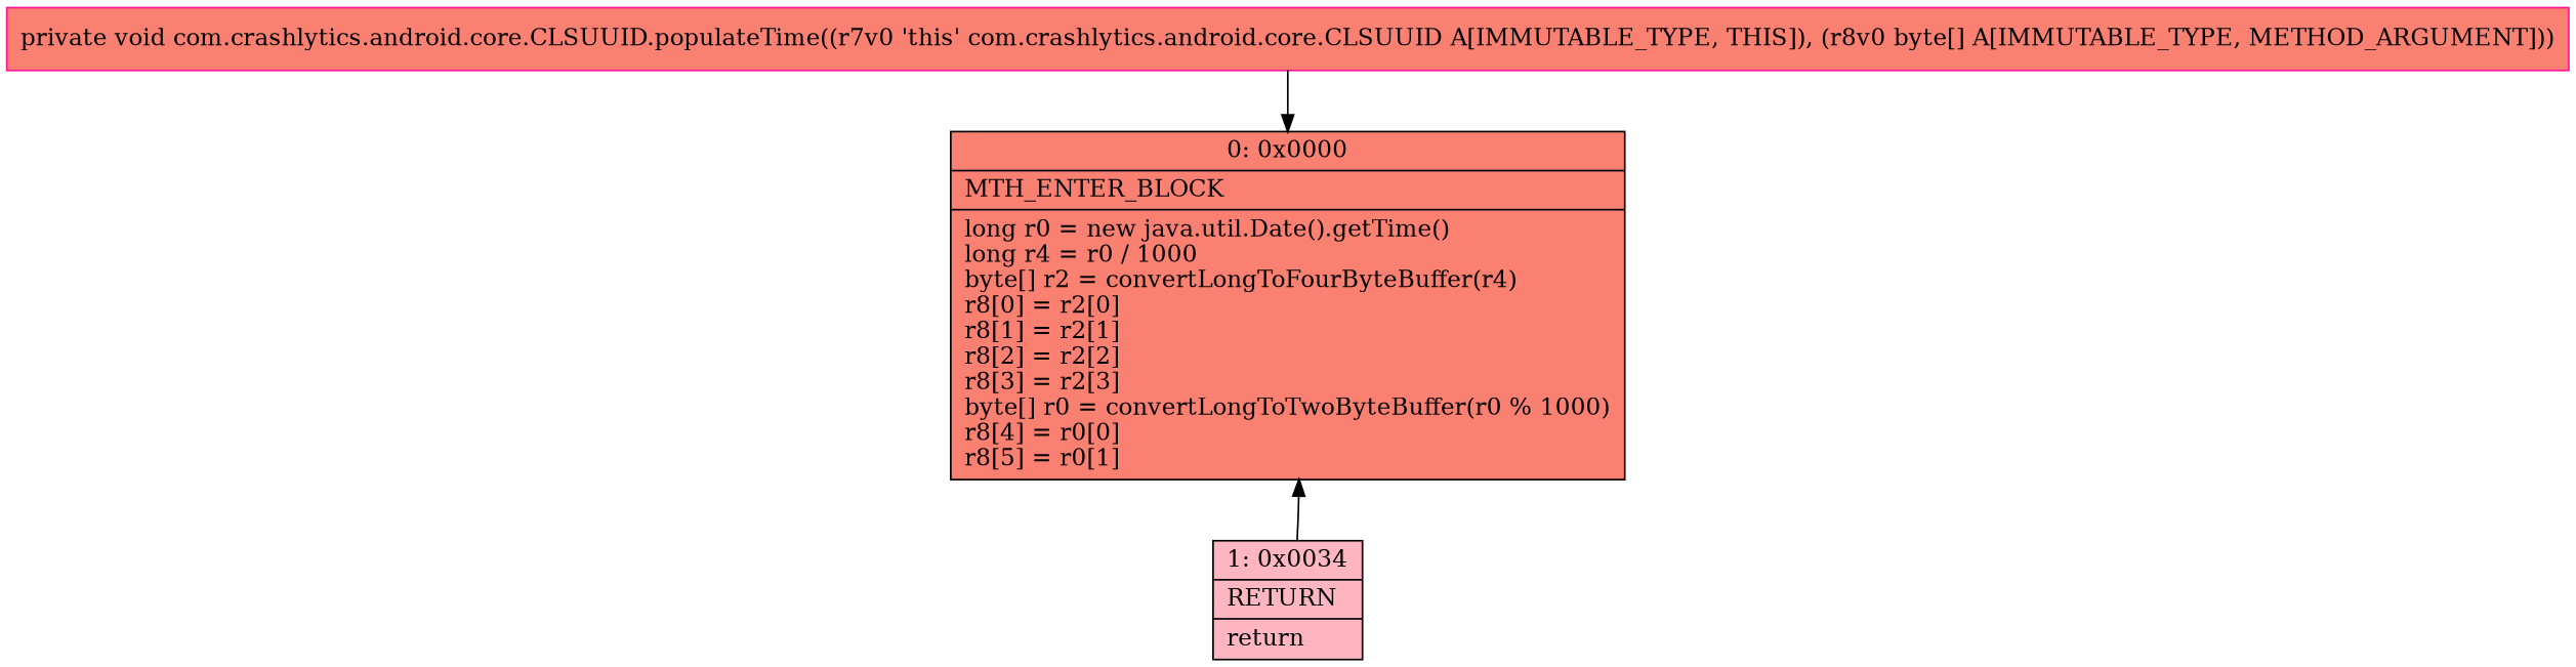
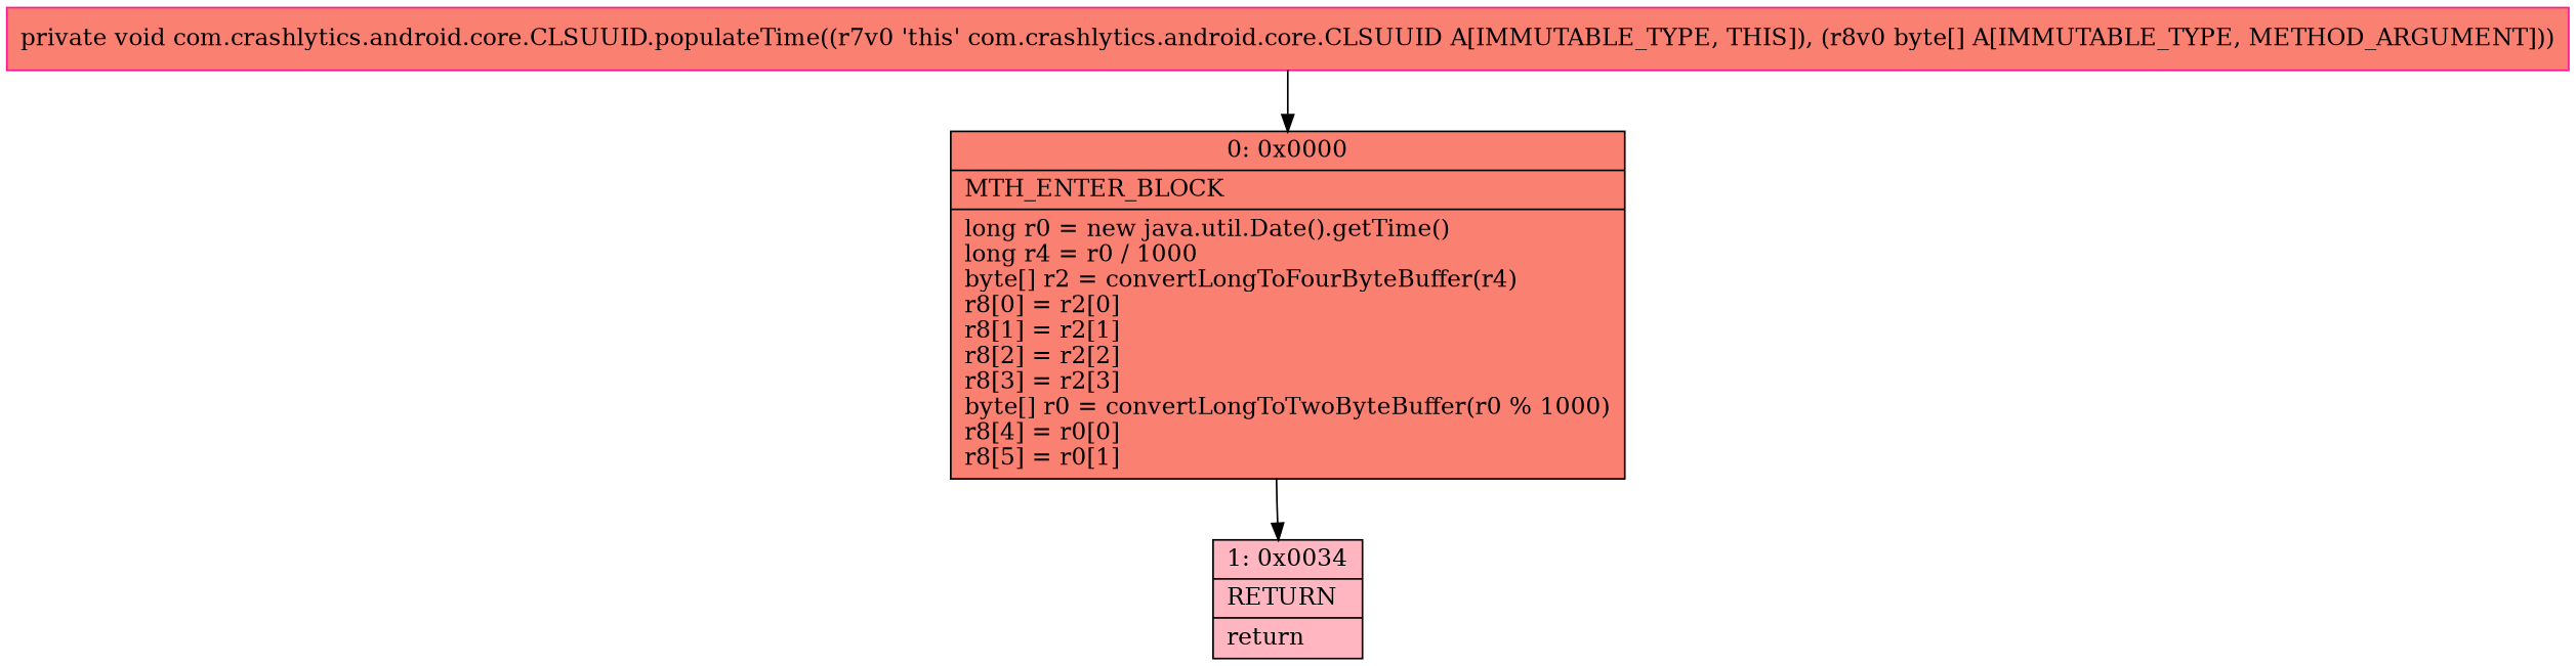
  digraph {
    fontname="DejaVu Serif"
    node [shape=record style=filled fillcolor=salmon color=black fontname="DejaVu Serif"]
    edge [fontname="DejaVu Serif"]
    n1 [label="{0\:\ 0x0000|MTH_ENTER_BLOCK\l|long r0 = new java.util.Date().getTime()\llong r4 = r0 \/ 1000\lbyte[] r2 = convertLongToFourByteBuffer(r4)\lr8[0] = r2[0]\lr8[1] = r2[1]\lr8[2] = r2[2]\lr8[3] = r2[3]\lbyte[] r0 = convertLongToTwoByteBuffer(r0 % 1000)\lr8[4] = r0[0]\lr8[5] = r0[1]\l}"]
    n2 [label="{1\:\ 0x0034|RETURN\l|return\l}" fillcolor=lightpink]
    n3 [label="{private void com.crashlytics.android.core.CLSUUID.populateTime((r7v0 'this' com.crashlytics.android.core.CLSUUID A[IMMUTABLE_TYPE, THIS]), (r8v0 byte[] A[IMMUTABLE_TYPE, METHOD_ARGUMENT])) }" color=deeppink]
-   n2 -> n1
+   n1 -> n2
    n3 -> n1
  }
